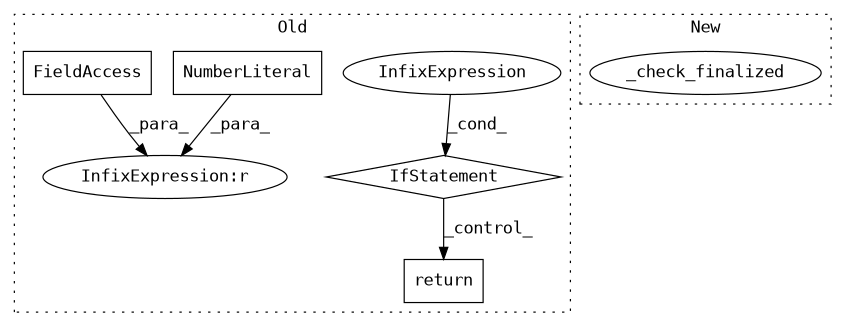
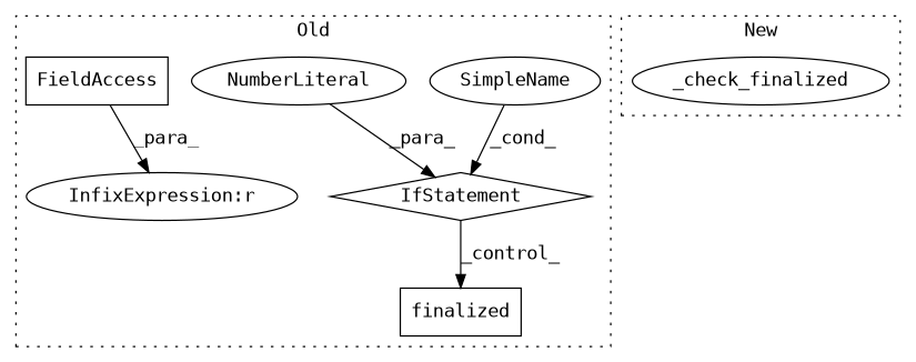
  digraph {
    fontname="DejaVu Sans Mono"
    node [fontname="DejaVu Sans Mono" shape=ellipse]
    edge [fontname="DejaVu Sans Mono"]
-   n1 [a=41 l=7 label=return s=4118 shape=box]
+   n1 [a=41 l=7 label=finalized s=4118 shape=box]
    n2 [a=25 l="4,2" label=IfStatement s="4088,4108" shape=diamond]
-   n3 [a=42 label=InfixExpression]
+   n3 [a=42 label=SimpleName]
    n4 [a=27 l=4 label="InfixExpression:r" s=4103]
-   n5 [a=34 l=1 label=NumberLiteral s=4107 shape=box]
+   n5 [a=34 l=1 label=NumberLiteral s=4107]
    n6 [a=22 l=11 label=FieldAccess s=4092 shape=box]
    n7 [a=32 l=18 label=_check_finalized s=7392]
    subgraph cluster_1 {
      label=Old
      style=dotted
      n1
      n2
      n3
      n4
      n5
      n6
    }
    subgraph cluster_2 {
      label=New
      style=dotted
      n7
    }
    n2 -> n1 [label=_control_]
    n3 -> n2 [label=_cond_]
-   n5 -> n4 [label=_para_]
+   n5 -> n2 [label=_para_]
    n6 -> n4 [label=_para_]
  }
